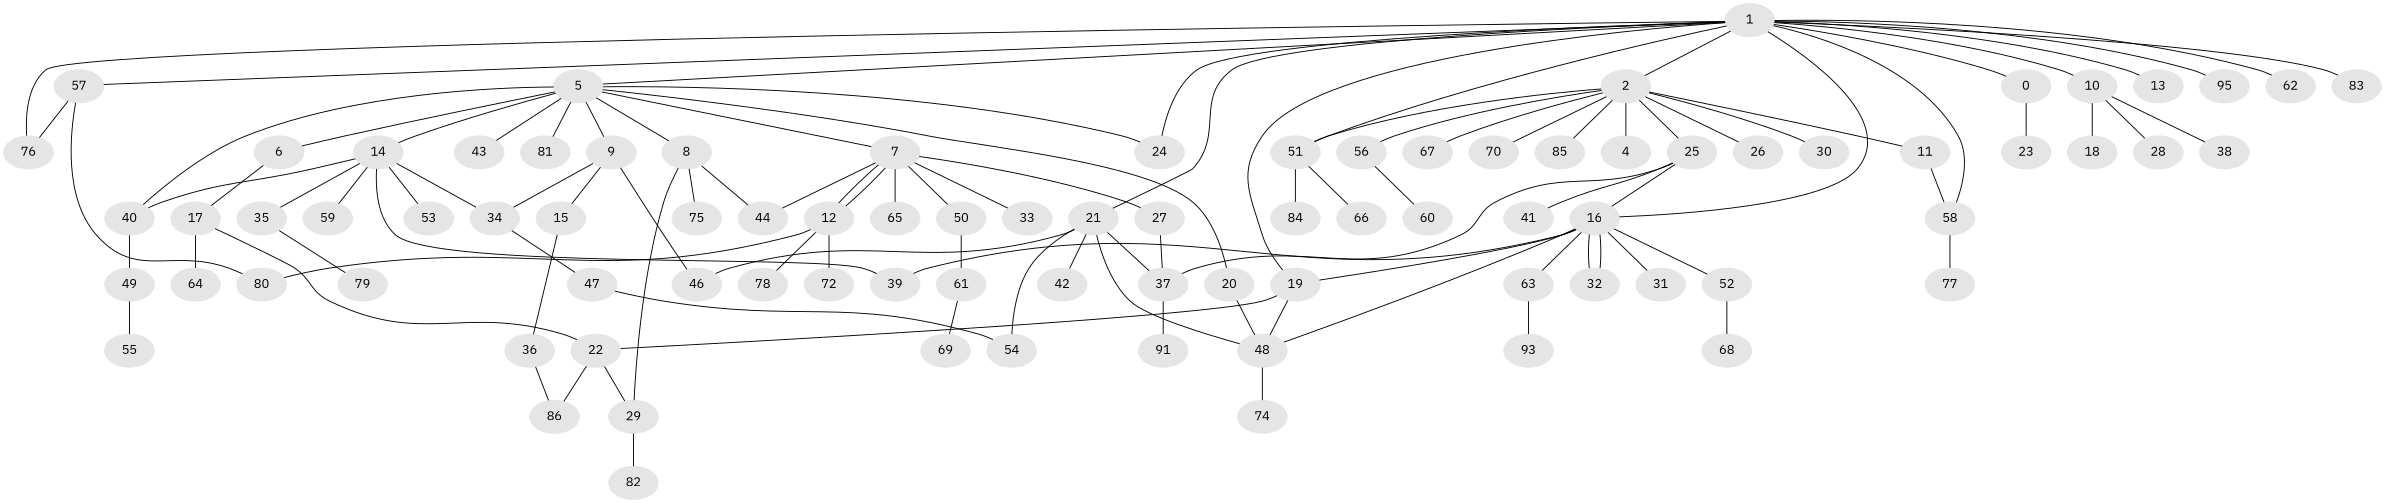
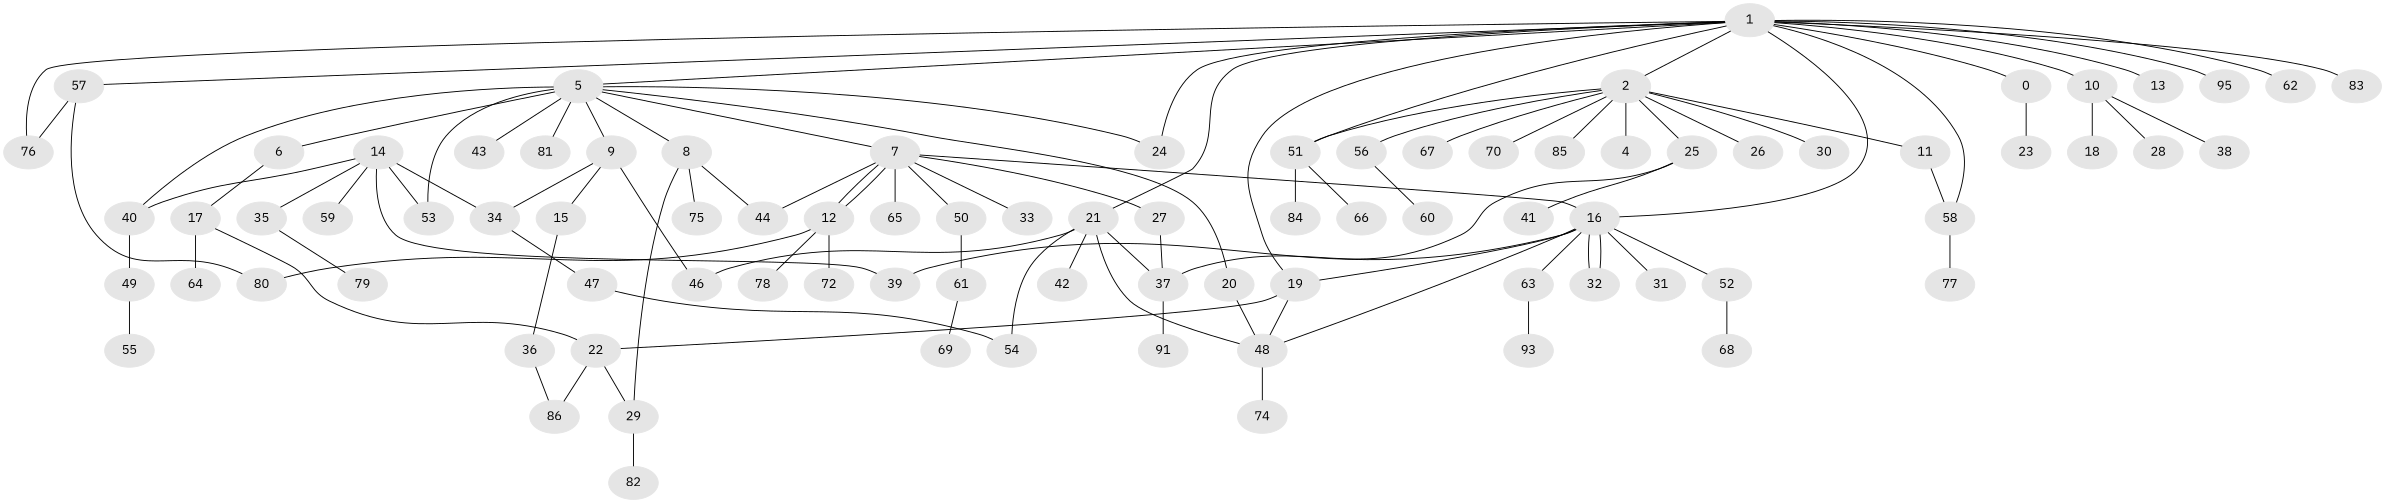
  graph {
    fontname="IBM Plex Sans"
    node [color=gray90 fontname="IBM Plex Sans" style=filled]
    edge [fontname="IBM Plex Sans"]
    1
    2
    n3 [label=0]
    5
    10
    13
    16
    19
    21
    24
    n11 [label=95]
    51
    57
    58
    62
    76
    83
    4
    11
    25
    26
    30
    56
    67
    70
    85
    23
    6
    7
    8
    9
    14
    20
    40
    43
    81
    18
    28
    38
    39
    31
    32
    48
    52
    63
    22
    46
    37
    42
    54
    66
    84
    80
    77
    41
    60
    17
    12
    27
    33
    44
    50
    65
    29
    75
    15
    34
    35
    53
    59
    49
    64
    72
    78
    61
    82
    36
    47
    79
    86
    74
    68
    n83 [label=93]
    n84 [label=91]
    55
    69
    1 -- 2
    1 -- n3
    1 -- 5
    1 -- 10
    1 -- 13
    1 -- 16
    1 -- 19
    1 -- 21
    1 -- 24
    1 -- n11
    1 -- 51
    1 -- 57
    1 -- 58
    1 -- 62
    1 -- 76
    1 -- 83
    2 -- 51
    2 -- 4
    2 -- 11
    2 -- 25
    2 -- 26
    2 -- 30
    2 -- 56
    2 -- 67
    2 -- 70
    2 -- 85
    n3 -- 23
    5 -- 24
    5 -- 6
    5 -- 7
    5 -- 8
    5 -- 9
-   5 -- 14
+   5 -- 53
    5 -- 20
    5 -- 40
    5 -- 43
    5 -- 81
    10 -- 18
    10 -- 28
    10 -- 38
    16 -- 19
    16 -- 39
    16 -- 31
    16 -- 32
    16 -- 32
    16 -- 48
    16 -- 52
    16 -- 63
    19 -- 48
    19 -- 22
    21 -- 48
    21 -- 46
    21 -- 37
    21 -- 42
    21 -- 54
    51 -- 66
    51 -- 84
    57 -- 76
    57 -- 80
    58 -- 77
    11 -- 58
    25 -- 37
    25 -- 41
    56 -- 60
    6 -- 17
-   25 -- 16
+   7 -- 16
    7 -- 12
    7 -- 12
    7 -- 27
    7 -- 33
    7 -- 44
    7 -- 50
    7 -- 65
    8 -- 44
    8 -- 29
    8 -- 75
    9 -- 46
    9 -- 15
    9 -- 34
    14 -- 40
    14 -- 39
    14 -- 34
    14 -- 35
    14 -- 53
    14 -- 59
    20 -- 48
    40 -- 49
    48 -- 74
    52 -- 68
    63 -- n83
    22 -- 29
    22 -- 86
    37 -- n84
    17 -- 22
    17 -- 64
    12 -- 80
    12 -- 72
    12 -- 78
    27 -- 37
    50 -- 61
    29 -- 82
    15 -- 36
    34 -- 47
    35 -- 79
    49 -- 55
    61 -- 69
    36 -- 86
    47 -- 54
  }
